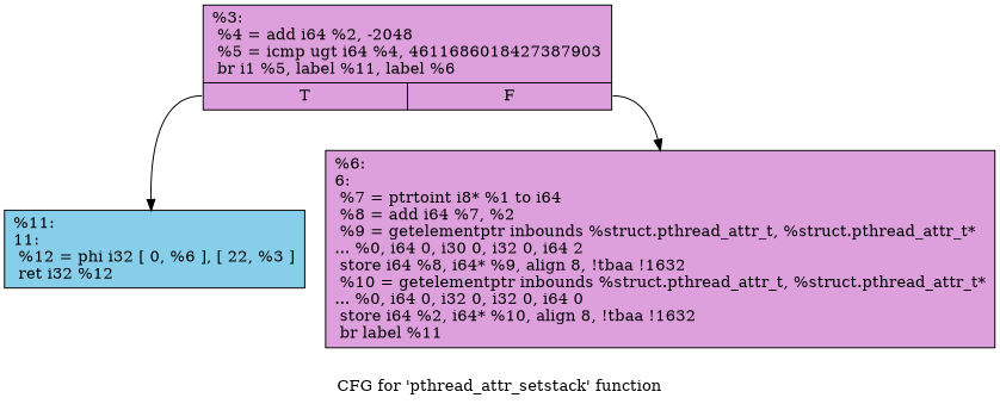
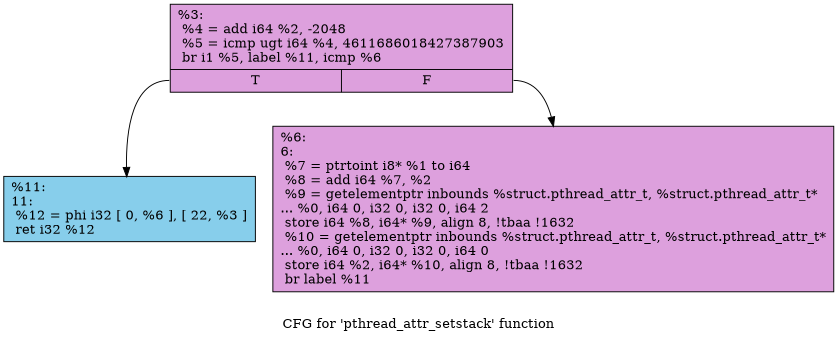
  digraph {
    label="CFG for 'pthread_attr_setstack' function"
    node [fillcolor=plum shape=record style=filled]
-   n1 [label="{%3:\l  %4 = add i64 %2, -2048\l  %5 = icmp ugt i64 %4, 4611686018427387903\l  br i1 %5, label %11, label %6\l|{<s0>T|<s1>F}}"]
+   n1 [label="{%3:\l  %4 = add i64 %2, -2048\l  %5 = icmp ugt i64 %4, 4611686018427387903\l  br i1 %5, label %11, icmp %6\l|{<s0>T|<s1>F}}"]
    n2 [fillcolor=skyblue label="{%11:\l11:                                               \l  %12 = phi i32 [ 0, %6 ], [ 22, %3 ]\l  ret i32 %12\l}"]
-   n3 [label="{%6:\l6:                                                \l  %7 = ptrtoint i8* %1 to i64\l  %8 = add i64 %7, %2\l  %9 = getelementptr inbounds %struct.pthread_attr_t, %struct.pthread_attr_t*\l... %0, i64 0, i30 0, i32 0, i64 2\l  store i64 %8, i64* %9, align 8, !tbaa !1632\l  %10 = getelementptr inbounds %struct.pthread_attr_t, %struct.pthread_attr_t*\l... %0, i64 0, i32 0, i32 0, i64 0\l  store i64 %2, i64* %10, align 8, !tbaa !1632\l  br label %11\l}"]
+   n3 [label="{%6:\l6:                                                \l  %7 = ptrtoint i8* %1 to i64\l  %8 = add i64 %7, %2\l  %9 = getelementptr inbounds %struct.pthread_attr_t, %struct.pthread_attr_t*\l... %0, i64 0, i32 0, i32 0, i64 2\l  store i64 %8, i64* %9, align 8, !tbaa !1632\l  %10 = getelementptr inbounds %struct.pthread_attr_t, %struct.pthread_attr_t*\l... %0, i64 0, i32 0, i32 0, i64 0\l  store i64 %2, i64* %10, align 8, !tbaa !1632\l  br label %11\l}"]
    n1 -> n2 [tailport=s0]
    n1 -> n3 [tailport=s1]
  }
